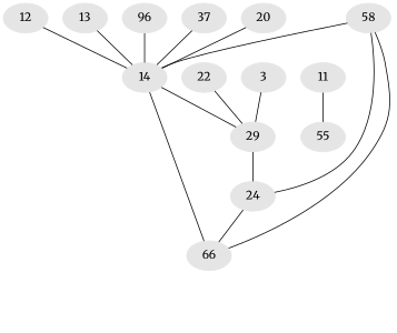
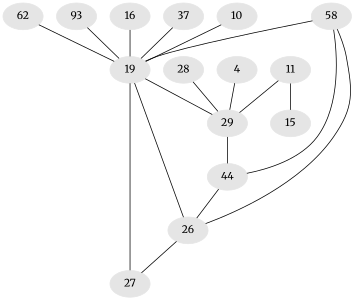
  graph {
    fontname=Merriweather
    node [color=gray90 fontname=Merriweather style=filled]
    edge [fontname=Merriweather weight=1.0]
    n1 [label=29]
-   3
-   24
-   10 [label=20]
-   19 [label=14]
-   26 [label=66]
+   3 [label=4]
+   24 [label=44]
+   10
+   19
+   26
+   27
    11
-   15 [label=55]
-   22
-   12
-   13
-   16 [label=96]
+   15
+   22 [label=28]
+   12 [label=62]
+   13 [label=93]
+   16
    n14 [label=37]
    n15 [label=58]
    n1 -- 24 [weight=2.0]
    3 -- n1
    24 -- 26
    10 -- 19
    19 -- n1
    19 -- 26
+   19 -- 27 [weight=2.0]
+   26 -- 27
+   11 -- n1
    11 -- 15
    22 -- n1
    12 -- 19
    13 -- 19
    16 -- 19
    n14 -- 19
    n15 -- 24
    n15 -- 19
    n15 -- 26
  }
